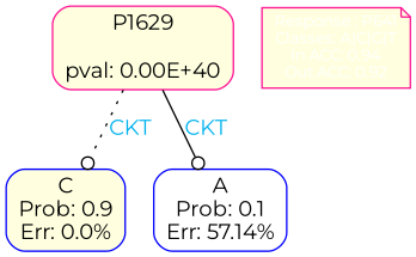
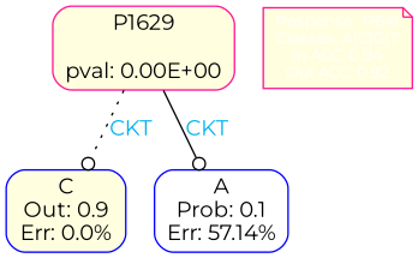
  digraph {
    fontname=Montserrat
    ranksep=equally
    splines=polylines
    node [color=blue fillcolor=lightyellow fontname=Montserrat shape=box style="filled, rounded"]
    edge [arrowhead=odot fontcolor=deepskyblue2 fontname=Montserrat]
-   n1 [label="C\nProb: 0.9\nErr: 0.0%"]
+   n1 [label="C\nOut: 0.9\nErr: 0.0%"]
    n2 [fillcolor=white label="A\nProb: 0.1\nErr: 57.14%"]
    n3 [align=left color=deeppink fontcolor=white fontsize=10 label="Response : P641\nClasses: A|C|G|T\nIn ACC: 0.94\nOut ACC: 0.92\n" shape=note style=filled]
-   n4 [color=deeppink label="P1629\n\npval: 0.00E+40"]
+   n4 [color=deeppink label="P1629\n\npval: 0.00E+00"]
    subgraph sub_1 {
      rank=same
      n1
      n2
    }
    subgraph sub_2 {
      rank=same
      n3
      n4
    }
    n4 -> n1 [label=CKT style=dotted]
    n4 -> n2 [label=CKT style=solid]
  }
